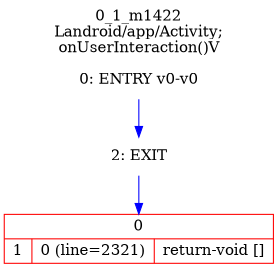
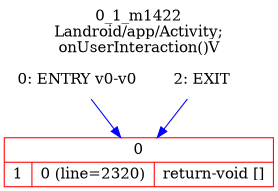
  digraph {
    label="0_1_m1422\nLandroid/app/Activity;\nonUserInteraction()V"
    labelloc=t
    rankdir=UD
    node [shape=plaintext]
    edge [color=blue fontcolor=blue weight=100]
    n1 [label="0: ENTRY v0-v0"]
-   n2 [color=red label="{0|{1|0 (line=2321)|return-void []\l}}" shape=record]
+   n2 [color=red label="{0|{1|0 (line=2320)|return-void []\l}}" shape=record]
    n3 [label="2: EXIT"]
-   n1 -> n3
+   n1 -> n2
    n3 -> n2
  }
